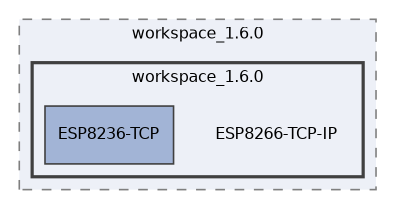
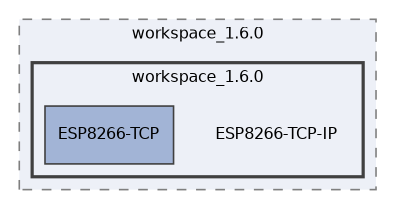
  digraph {
    compound=true
    node [fontname=Helvetica fontsize=10]
    n1 [label="ESP8266-TCP-IP" shape=plaintext]
-   n2 [color=grey25 fillcolor="#a2b4d6" label="ESP8236-TCP" shape=box style="filled,"]
+   n2 [color=grey25 fillcolor="#a2b4d6" label="ESP8266-TCP" shape=box style="filled,"]
    subgraph cluster_1 {
      bgcolor="#edf0f7"
      fontname=Helvetica
      fontsize=10
      label="workspace_1.6.0"
      pencolor=grey50
      style="filled,dashed,"
      subgraph cluster_2 {
        bgcolor="#edf0f7"
        fontname=Helvetica
        fontsize=10
        pencolor=grey25
        style="filled,bold,"
        n1
        n2
      }
    }
  }
